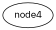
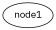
  digraph {
    rankdir=LR
    fontname="IBM Plex Sans"
-   n1 [label=node4 shape=ellipse fontname="IBM Plex Sans"]
+   n1 [label=node1 shape=ellipse fontname="IBM Plex Sans"]
  }
